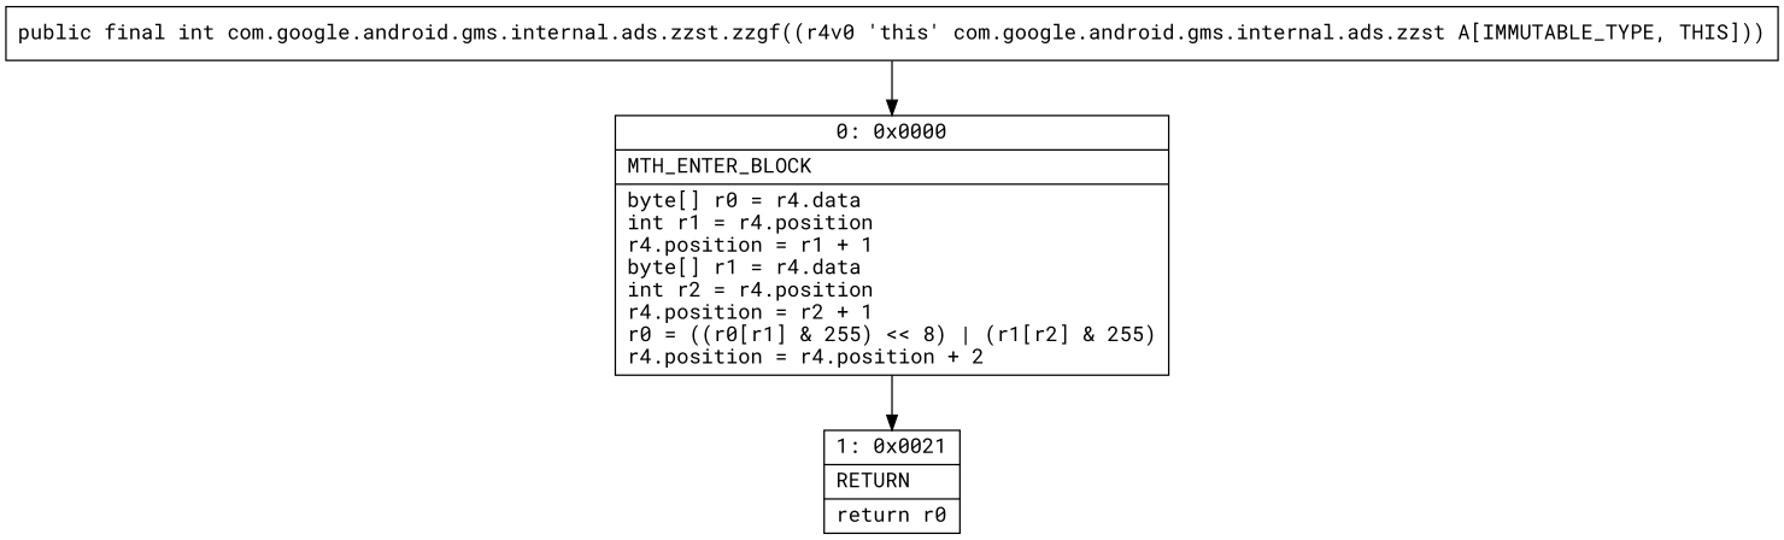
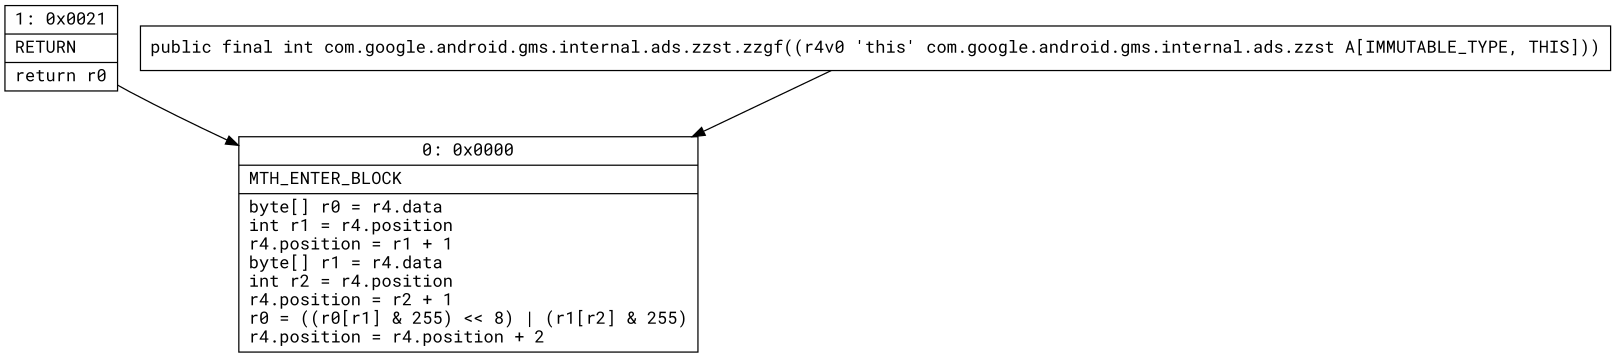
  digraph {
    fontname="Roboto Mono"
    node [shape=record fontname="Roboto Mono"]
    edge [fontname="Roboto Mono"]
    n1 [label="{0\:\ 0x0000|MTH_ENTER_BLOCK\l|byte[] r0 = r4.data\lint r1 = r4.position\lr4.position = r1 + 1\lbyte[] r1 = r4.data\lint r2 = r4.position\lr4.position = r2 + 1\lr0 = ((r0[r1] & 255) \<\< 8) \| (r1[r2] & 255)\lr4.position = r4.position + 2\l}"]
    n2 [label="{1\:\ 0x0021|RETURN\l|return r0\l}"]
    n3 [label="{public final int com.google.android.gms.internal.ads.zzst.zzgf((r4v0 'this' com.google.android.gms.internal.ads.zzst A[IMMUTABLE_TYPE, THIS])) }"]
-   n1 -> n2
+   n2 -> n1
    n3 -> n1
  }
